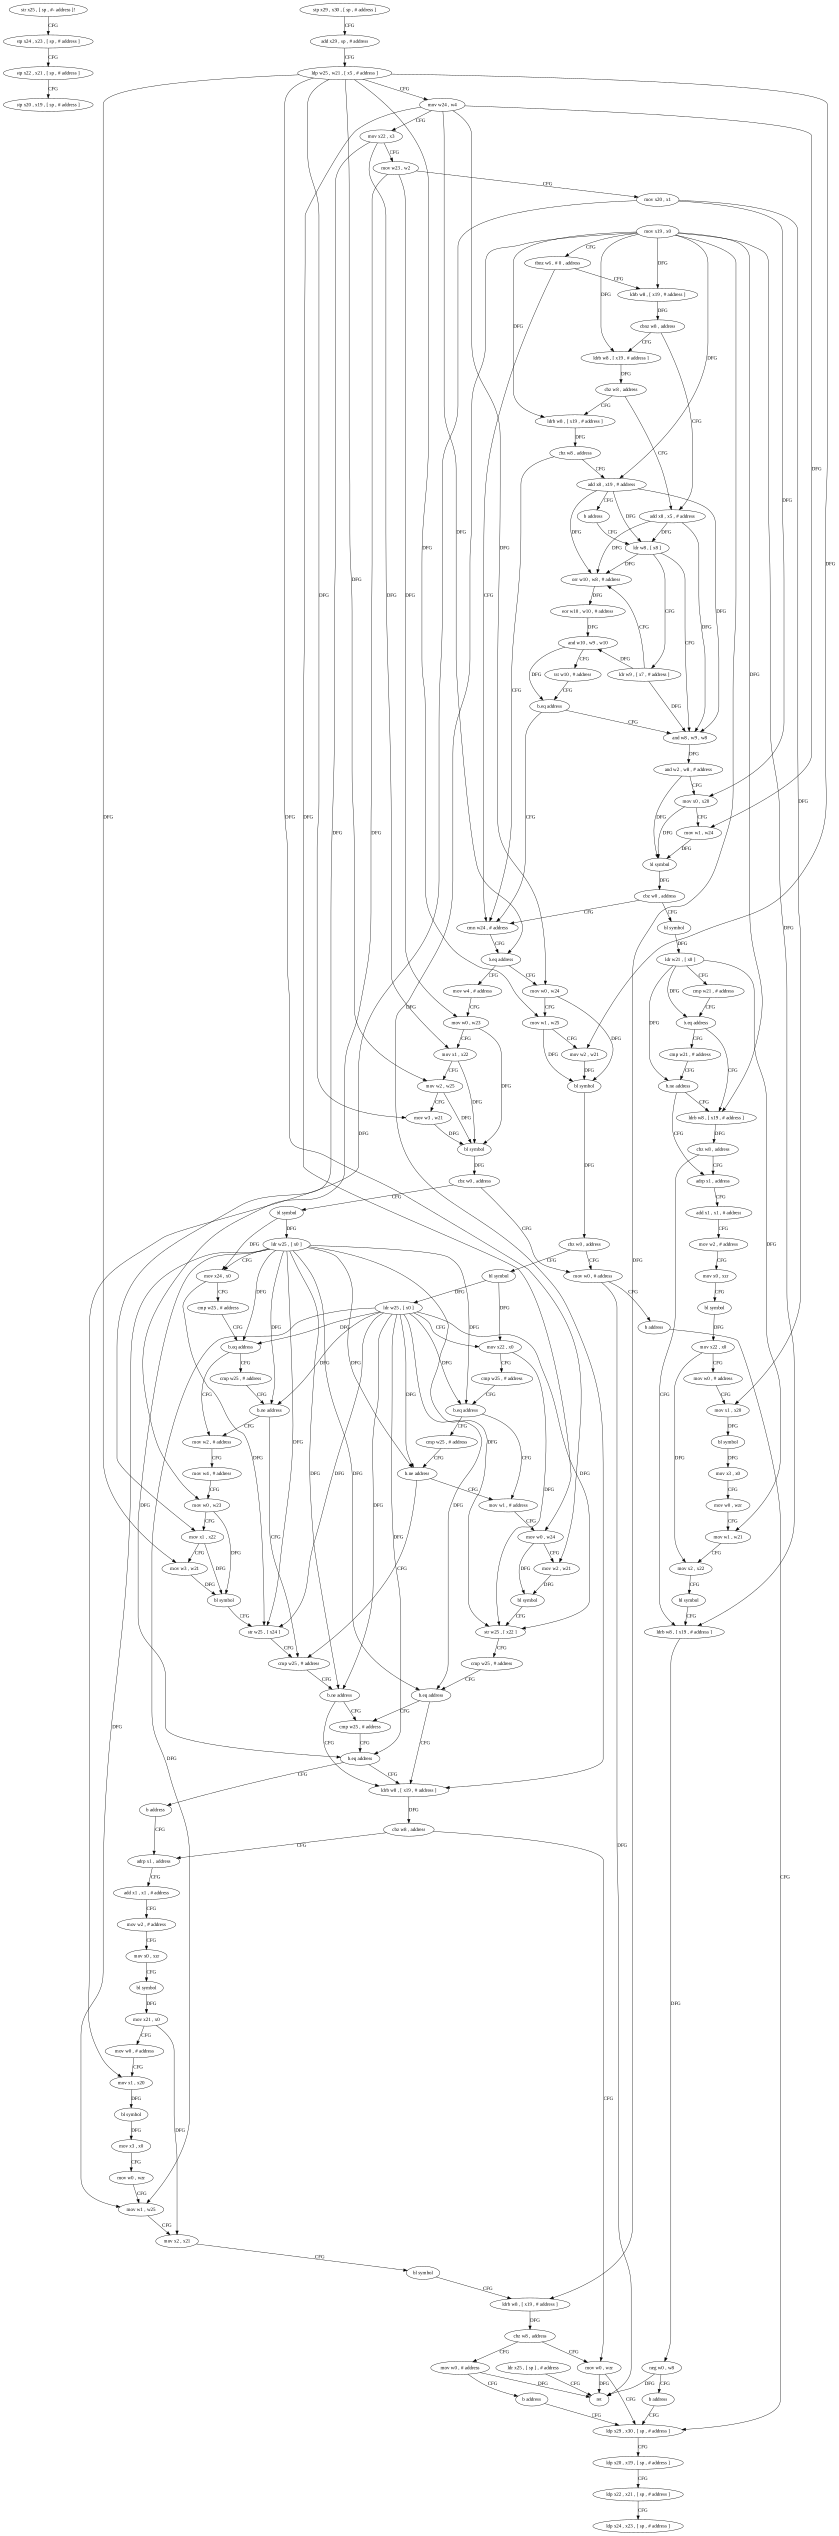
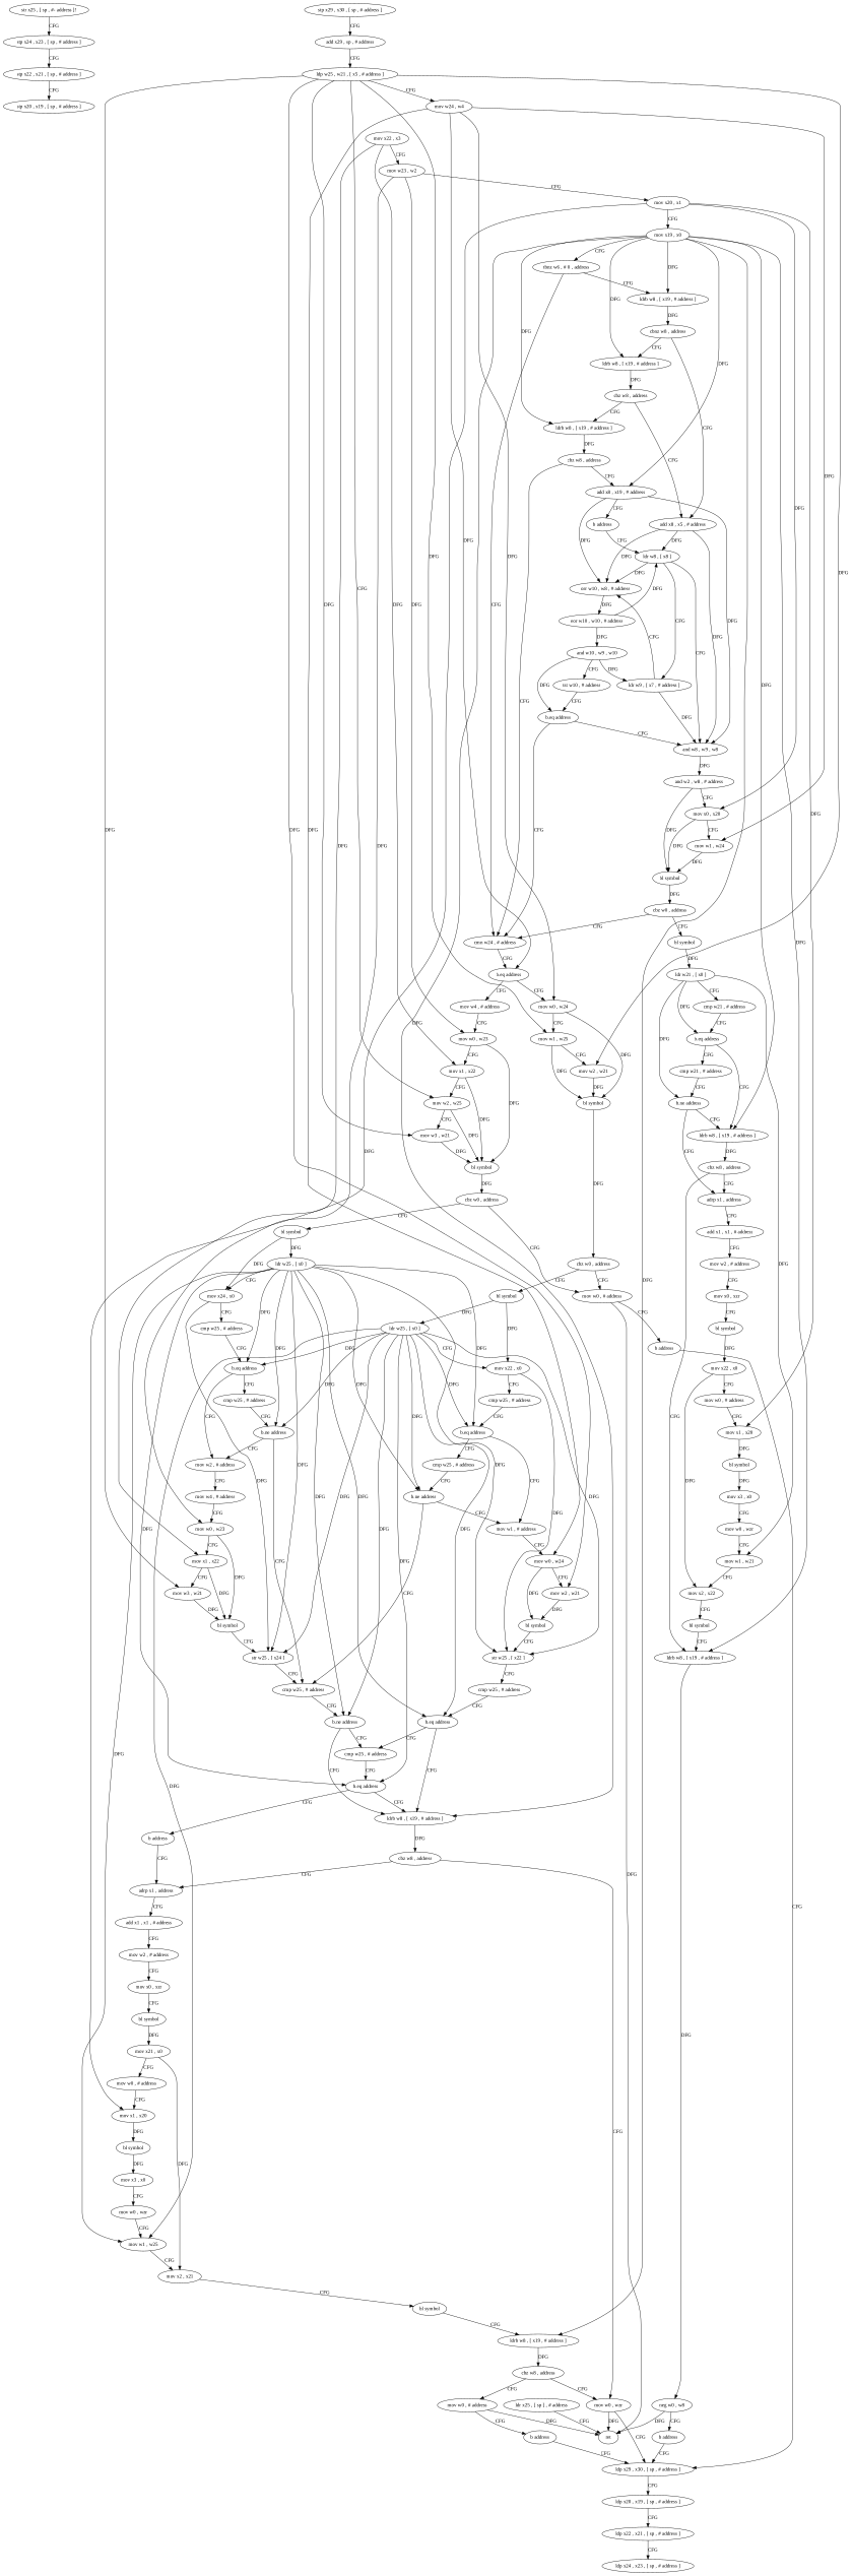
  digraph {
    fontname="Liberation Serif"
    node [fontname="Liberation Serif"]
    edge [fontname="Liberation Serif"]
    n1 [label="str x25 , [ sp , #- address ]!"]
    n2 [label="stp x24 , x23 , [ sp , # address ]"]
    n3 [label="stp x22 , x21 , [ sp , # address ]"]
    n4 [label="stp x20 , x19 , [ sp , # address ]"]
    n5 [label="stp x29 , x30 , [ sp , # address ]"]
    n6 [label="add x29 , sp , # address"]
    n7 [label="ldp w25 , w21 , [ x5 , # address ]"]
    n8 [label="mov w24 , w4"]
    n9 [label="mov w2 , w25"]
    n10 [label="mov w3 , w21"]
    n11 [label="mov w1 , w25"]
    n12 [label="mov w2 , w21"]
    n13 [label="mov w3 , w21"]
    n14 [label="mov w2 , w21"]
    n15 [label="mov x22 , x3"]
    n16 [label="b.eq address"]
    n17 [label="mov w0 , w24"]
    n18 [label="mov w1 , w24"]
    n19 [label="mov w0 , w24"]
    n20 [label="bl symbol"]
    n21 [label="bl symbol"]
    n22 [label="bl symbol"]
    n23 [label="bl symbol"]
    n24 [label="mov w23 , w2"]
    n25 [label="mov x1 , x22"]
    n26 [label="mov x1 , x22"]
    n27 [label="mov w4 , # address"]
    n28 [label="bl symbol"]
    n29 [label="mov x20 , x1"]
    n30 [label="mov w0 , w23"]
    n31 [label="mov w0 , w23"]
    n32 [label="mov x19 , x0"]
    n33 [label="mov x0 , x20"]
    n34 [label="mov x1 , x20"]
    n35 [label="mov x1 , x20"]
    n36 [label="tbnz w6 , # 0 , address"]
    n37 [label="ldrb w8 , [ x19 , # address ]"]
    n38 [label="ldrb w8 , [ x19 , # address ]"]
    n39 [label="ldrb w8 , [ x19 , # address ]"]
    n40 [label="add x8 , x19 , # address"]
    n41 [label="ldrb w8 , [ x19 , # address ]"]
    n42 [label="ldrb w8 , [ x19 , # address ]"]
    n43 [label="ldrb w8 , [ x19 , # address ]"]
    n44 [label="ldrb w8 , [ x19 , # address ]"]
    n45 [label="bl symbol"]
    n46 [label="bl symbol"]
    n47 [label="cmn w24 , # address"]
    n48 [label="cbnz w8 , address"]
    n49 [label="cbz w8 , address"]
    n50 [label="cbz w8 , address"]
    n51 [label="ldr w8 , [ x8 ]"]
    n52 [label="and w8 , w9 , w8"]
    n53 [label="orr w10 , w8 , # address"]
    n54 [label="b address"]
    n55 [label="cbz w8 , address"]
    n56 [label="cbz w8 , address"]
    n57 [label="neg w0 , w8"]
    n58 [label="cbz w8 , address"]
    n59 [label="add x8 , x5 , # address"]
    n60 [label="cbz w0 , address"]
    n61 [label="ldr w9 , [ x7 , # address ]"]
    n62 [label="and w2 , w8 , # address"]
    n63 [label="eor w10 , w10 , # address"]
    n64 [label="cbz w0 , address"]
    n65 [label="mov w0 , # address"]
    n66 [label="bl symbol"]
    n67 [label="b address"]
    n68 [label=ret]
    n69 [label="ldr w25 , [ x0 ]"]
    n70 [label="mov x24 , x0"]
    n71 [label="ldp x29 , x30 , [ sp , # address ]"]
    n72 [label="b.eq address"]
    n73 [label="b.eq address"]
    n74 [label="str w25 , [ x24 ]"]
    n75 [label="b.ne address"]
    n76 [label="str w25 , [ x22 ]"]
    n77 [label="b.eq address"]
    n78 [label="b.ne address"]
    n79 [label="b.eq address"]
    n80 [label="b.ne address"]
    n81 [label="mov w1 , w25"]
    n82 [label="cmp w25 , # address"]
    n83 [label="bl symbol"]
    n84 [label="ldr w25 , [ x0 ]"]
    n85 [label="mov x22 , x0"]
    n86 [label="cmp w25 , # address"]
    n87 [label="and w10 , w9 , w10"]
    n88 [label="ldp x20 , x19 , [ sp , # address ]"]
    n89 [label="ldp x22 , x21 , [ sp , # address ]"]
    n90 [label="mov w2 , # address"]
    n91 [label="cmp w25 , # address"]
    n92 [label="mov w1 , # address"]
    n93 [label="cmp w25 , # address"]
    n94 [label="cmp w25 , # address"]
    n95 [label="cmp w25 , # address"]
    n96 [label="cmp w25 , # address"]
    n97 [label="b address"]
    n98 [label="mov x2 , x21"]
    n99 [label="mov w4 , # address"]
    n100 [label="cbz w0 , address"]
    n101 [label="bl symbol"]
    n102 [label="ldr w21 , [ x0 ]"]
    n103 [label="cmp w21 , # address"]
    n104 [label="b.eq address"]
    n105 [label="b.ne address"]
    n106 [label="mov w1 , w21"]
    n107 [label="ldp x24 , x23 , [ sp , # address ]"]
    n108 [label="ldr x25 , [ sp ] , # address"]
    n109 [label="adrp x1 , address"]
    n110 [label="mov w0 , wzr"]
    n111 [label="cmp w21 , # address"]
    n112 [label="adrp x1 , address"]
    n113 [label="mov x2 , x22"]
    n114 [label="add x1 , x1 , # address"]
    n115 [label="mov w2 , # address"]
    n116 [label="add x1 , x1 , # address"]
    n117 [label="b address"]
    n118 [label="mov w2 , # address"]
    n119 [label="tst w10 , # address"]
    n120 [label="b.eq address"]
    n121 [label="mov x0 , xzr"]
    n122 [label="bl symbol"]
    n123 [label="mov x21 , x0"]
    n124 [label="mov w0 , # address"]
    n125 [label="bl symbol"]
    n126 [label="mov x3 , x0"]
    n127 [label="mov w0 , wzr"]
    n128 [label="mov w0 , # address"]
    n129 [label="b address"]
    n130 [label="mov x0 , xzr"]
    n131 [label="bl symbol"]
    n132 [label="mov x22 , x0"]
    n133 [label="mov w0 , # address"]
    n134 [label="bl symbol"]
    n135 [label="mov x3 , x0"]
    n136 [label="mov w0 , wzr"]
    n1 -> n2 [label=CFG]
    n2 -> n3 [label=CFG]
    n3 -> n4 [label=CFG]
    n5 -> n6 [label=CFG]
    n6 -> n7 [label=CFG]
    n7 -> n8 [label=CFG]
-   n7 -> n9 [label=DFG]
+   n7 -> n9 [label=CFG]
    n7 -> n10 [label=DFG]
    n7 -> n11 [label=DFG]
    n7 -> n12 [label=DFG]
    n7 -> n13 [label=DFG]
    n7 -> n14 [label=DFG]
-   n8 -> n15 [label=CFG]
    n8 -> n16 [label=DFG]
    n8 -> n17 [label=DFG]
    n8 -> n18 [label=DFG]
    n8 -> n19 [label=DFG]
    n9 -> n10 [label=CFG]
    n9 -> n20 [label=DFG]
    n10 -> n20 [label=DFG]
    n11 -> n12 [label=CFG]
    n11 -> n21 [label=DFG]
    n12 -> n21 [label=DFG]
    n13 -> n22 [label=DFG]
    n14 -> n23 [label=DFG]
    n15 -> n24 [label=CFG]
    n15 -> n25 [label=DFG]
    n15 -> n26 [label=DFG]
    n16 -> n17 [label=CFG]
    n16 -> n27 [label=CFG]
    n17 -> n11 [label=CFG]
    n17 -> n21 [label=DFG]
    n18 -> n28 [label=DFG]
    n19 -> n14 [label=CFG]
    n19 -> n23 [label=DFG]
    n20 -> n64 [label=DFG]
    n21 -> n60 [label=DFG]
    n22 -> n74 [label=CFG]
    n23 -> n76 [label=CFG]
    n24 -> n29 [label=CFG]
    n24 -> n30 [label=DFG]
    n24 -> n31 [label=DFG]
    n25 -> n9 [label=CFG]
    n25 -> n20 [label=DFG]
    n26 -> n13 [label=CFG]
    n26 -> n22 [label=DFG]
    n27 -> n30 [label=CFG]
    n28 -> n100 [label=DFG]
+   n29 -> n32 [label=CFG]
    n29 -> n33 [label=DFG]
    n29 -> n34 [label=DFG]
    n29 -> n35 [label=DFG]
    n30 -> n20 [label=DFG]
    n30 -> n25 [label=CFG]
    n31 -> n22 [label=DFG]
    n31 -> n26 [label=CFG]
    n32 -> n36 [label=CFG]
    n32 -> n37 [label=DFG]
    n32 -> n38 [label=DFG]
    n32 -> n39 [label=DFG]
    n32 -> n40 [label=DFG]
    n32 -> n41 [label=DFG]
    n32 -> n42 [label=DFG]
    n32 -> n43 [label=DFG]
    n32 -> n44 [label=DFG]
    n33 -> n18 [label=CFG]
    n33 -> n28 [label=DFG]
    n34 -> n45 [label=DFG]
    n35 -> n46 [label=DFG]
    n36 -> n37 [label=CFG]
    n36 -> n47 [label=CFG]
    n37 -> n48 [label=DFG]
    n38 -> n49 [label=DFG]
    n39 -> n50 [label=DFG]
-   n40 -> n51 [label=DFG]
+   n63 -> n51 [label=DFG]
    n40 -> n52 [label=DFG]
    n40 -> n53 [label=DFG]
    n40 -> n54 [label=CFG]
    n41 -> n55 [label=DFG]
    n42 -> n56 [label=DFG]
    n43 -> n57 [label=DFG]
    n44 -> n58 [label=DFG]
    n45 -> n126 [label=DFG]
    n46 -> n135 [label=DFG]
    n47 -> n16 [label=CFG]
    n48 -> n38 [label=CFG]
    n48 -> n59 [label=CFG]
    n49 -> n39 [label=CFG]
    n49 -> n59 [label=CFG]
    n50 -> n40 [label=CFG]
    n50 -> n47 [label=CFG]
    n51 -> n52 [label=CFG]
    n51 -> n53 [label=DFG]
    n51 -> n61 [label=CFG]
    n52 -> n62 [label=DFG]
    n53 -> n63 [label=DFG]
    n54 -> n51 [label=CFG]
    n55 -> n109 [label=CFG]
    n55 -> n110 [label=CFG]
    n56 -> n43 [label=CFG]
    n56 -> n112 [label=CFG]
    n57 -> n68 [label=DFG]
    n57 -> n117 [label=CFG]
    n58 -> n110 [label=CFG]
    n58 -> n128 [label=CFG]
    n59 -> n51 [label=DFG]
    n59 -> n52 [label=DFG]
    n59 -> n53 [label=DFG]
    n60 -> n65 [label=CFG]
    n60 -> n83 [label=CFG]
    n61 -> n52 [label=DFG]
    n61 -> n53 [label=CFG]
-   n61 -> n87 [label=DFG]
+   n87 -> n61 [label=DFG]
    n62 -> n28 [label=DFG]
    n62 -> n33 [label=CFG]
    n63 -> n87 [label=DFG]
    n64 -> n65 [label=CFG]
    n64 -> n66 [label=CFG]
    n65 -> n67 [label=CFG]
    n65 -> n68 [label=DFG]
    n66 -> n69 [label=DFG]
    n66 -> n70 [label=DFG]
    n67 -> n71 [label=CFG]
    n69 -> n70 [label=CFG]
    n69 -> n72 [label=DFG]
    n69 -> n73 [label=DFG]
    n69 -> n74 [label=DFG]
    n69 -> n75 [label=DFG]
    n69 -> n76 [label=DFG]
    n69 -> n77 [label=DFG]
    n69 -> n78 [label=DFG]
    n69 -> n79 [label=DFG]
    n69 -> n80 [label=DFG]
    n69 -> n81 [label=DFG]
    n70 -> n74 [label=DFG]
    n70 -> n82 [label=CFG]
    n71 -> n88 [label=CFG]
    n72 -> n90 [label=CFG]
    n72 -> n91 [label=CFG]
    n73 -> n92 [label=CFG]
    n73 -> n93 [label=CFG]
    n74 -> n94 [label=CFG]
    n75 -> n90 [label=CFG]
    n75 -> n94 [label=CFG]
    n76 -> n95 [label=CFG]
    n77 -> n41 [label=CFG]
    n77 -> n96 [label=CFG]
    n78 -> n92 [label=CFG]
    n78 -> n94 [label=CFG]
    n79 -> n41 [label=CFG]
    n79 -> n97 [label=CFG]
    n80 -> n41 [label=CFG]
    n80 -> n96 [label=CFG]
    n81 -> n98 [label=CFG]
    n82 -> n72 [label=CFG]
    n83 -> n84 [label=DFG]
    n83 -> n85 [label=DFG]
    n84 -> n72 [label=DFG]
    n84 -> n73 [label=DFG]
    n84 -> n74 [label=DFG]
    n84 -> n75 [label=DFG]
    n84 -> n76 [label=DFG]
    n84 -> n77 [label=DFG]
    n84 -> n78 [label=DFG]
    n84 -> n79 [label=DFG]
    n84 -> n80 [label=DFG]
    n84 -> n81 [label=DFG]
    n84 -> n85 [label=CFG]
    n85 -> n76 [label=DFG]
    n85 -> n86 [label=CFG]
    n86 -> n73 [label=CFG]
    n87 -> n119 [label=CFG]
    n87 -> n120 [label=DFG]
    n88 -> n89 [label=CFG]
    n89 -> n107 [label=CFG]
    n90 -> n99 [label=CFG]
    n91 -> n75 [label=CFG]
    n92 -> n19 [label=CFG]
    n93 -> n78 [label=CFG]
    n94 -> n80 [label=CFG]
    n95 -> n77 [label=CFG]
    n96 -> n79 [label=CFG]
    n97 -> n109 [label=CFG]
    n98 -> n125 [label=CFG]
    n99 -> n31 [label=CFG]
    n100 -> n47 [label=CFG]
    n100 -> n101 [label=CFG]
    n101 -> n102 [label=DFG]
    n102 -> n103 [label=CFG]
    n102 -> n104 [label=DFG]
    n102 -> n105 [label=DFG]
    n102 -> n106 [label=DFG]
    n103 -> n104 [label=CFG]
    n104 -> n42 [label=CFG]
    n104 -> n111 [label=CFG]
    n105 -> n42 [label=CFG]
    n105 -> n112 [label=CFG]
    n106 -> n113 [label=CFG]
    n108 -> n68 [label=CFG]
    n109 -> n114 [label=CFG]
    n110 -> n68 [label=DFG]
    n110 -> n71 [label=CFG]
    n111 -> n105 [label=CFG]
    n112 -> n116 [label=CFG]
    n113 -> n134 [label=CFG]
    n114 -> n115 [label=CFG]
    n115 -> n121 [label=CFG]
    n116 -> n118 [label=CFG]
    n117 -> n71 [label=CFG]
    n118 -> n130 [label=CFG]
    n119 -> n120 [label=CFG]
    n120 -> n47 [label=CFG]
    n120 -> n52 [label=CFG]
    n121 -> n122 [label=CFG]
    n122 -> n123 [label=DFG]
    n123 -> n98 [label=DFG]
    n123 -> n124 [label=CFG]
    n124 -> n34 [label=CFG]
    n125 -> n44 [label=CFG]
    n126 -> n127 [label=CFG]
    n127 -> n81 [label=CFG]
    n128 -> n68 [label=DFG]
    n128 -> n129 [label=CFG]
    n129 -> n71 [label=CFG]
    n130 -> n131 [label=CFG]
    n131 -> n132 [label=DFG]
    n132 -> n113 [label=DFG]
    n132 -> n133 [label=CFG]
    n133 -> n35 [label=CFG]
    n134 -> n43 [label=CFG]
    n135 -> n136 [label=CFG]
    n136 -> n106 [label=CFG]
  }
